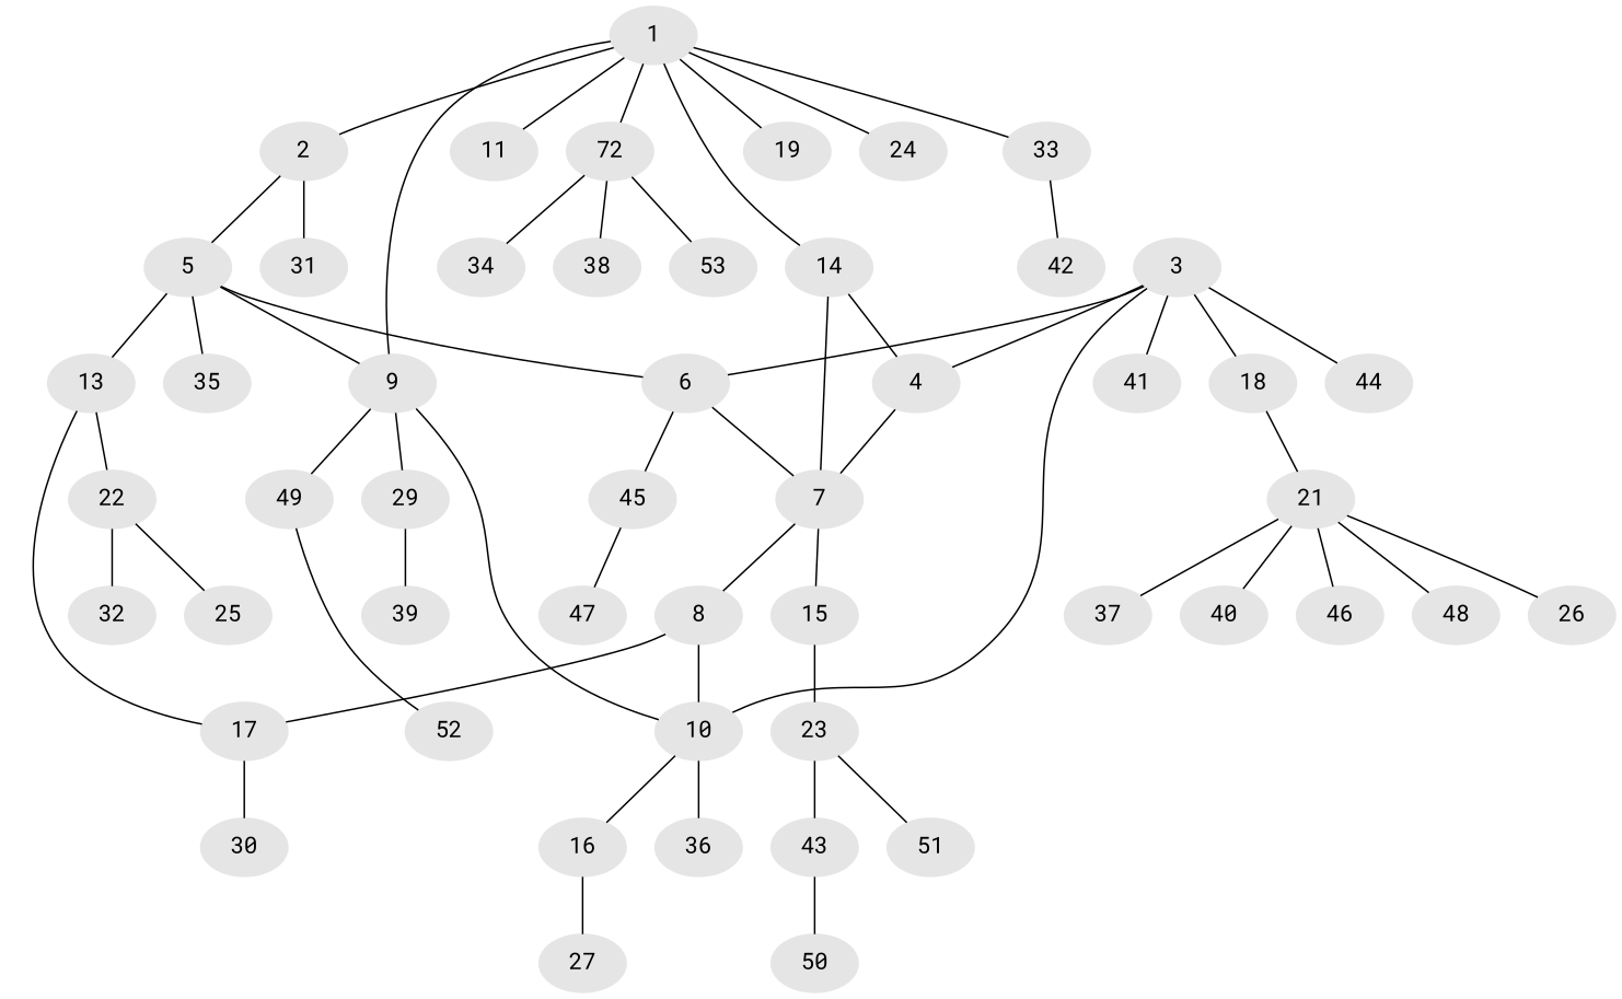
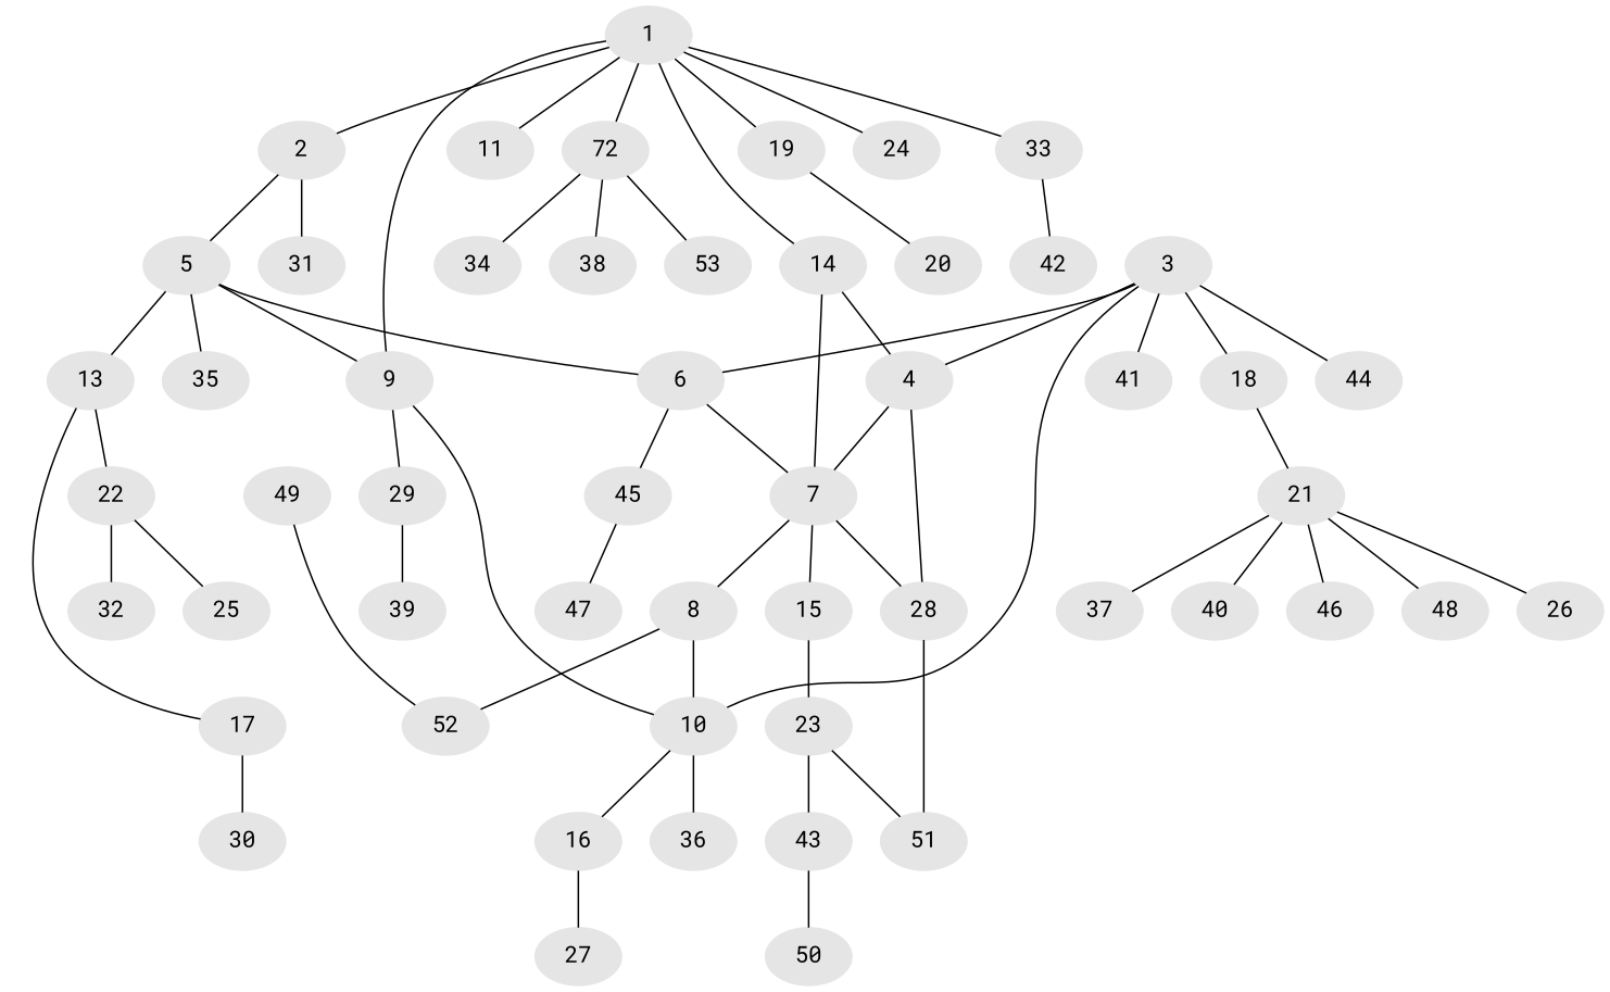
  graph {
    fontname="Roboto Mono"
    node [color=gray90 fontname="Roboto Mono" style=filled]
    edge [fontname="Roboto Mono"]
    1
    2
    9
    11
    n5 [label=72]
    14
    19
    24
    33
    5
    31
    4
    7
+   28
    8
    15
    10
    29
    49
    34
    38
    53
+   20
    42
    6
    13
    35
    3
    18
    41
    44
    45
    16
    36
    21
    51
    17
    22
    47
    23
    30
    39
    52
    27
    25
    32
    43
    26
    37
    40
    46
    48
    50
    1 -- 2
    1 -- 9
    1 -- 11
    1 -- n5
    1 -- 14
    1 -- 19
    1 -- 24
    1 -- 33
    2 -- 5
    2 -- 31
    9 -- 10
    9 -- 29
-   9 -- 49
    n5 -- 34
    n5 -- 38
    n5 -- 53
    14 -- 4
    14 -- 7
+   19 -- 20
    33 -- 42
    5 -- 9
    5 -- 6
    5 -- 13
    5 -- 35
    4 -- 7
+   4 -- 28
+   7 -- 28
    7 -- 8
    7 -- 15
+   28 -- 51
    8 -- 10
-   8 -- 17
+   8 -- 52
    15 -- 23
    10 -- 16
    10 -- 36
    29 -- 39
    49 -- 52
    6 -- 7
    6 -- 45
    13 -- 17
    13 -- 22
    3 -- 4
    3 -- 10
    3 -- 6
    3 -- 18
    3 -- 41
    3 -- 44
    18 -- 21
    45 -- 47
    16 -- 27
    21 -- 26
    21 -- 37
    21 -- 40
    21 -- 46
    21 -- 48
    17 -- 30
    22 -- 25
    22 -- 32
    23 -- 51
    23 -- 43
    43 -- 50
  }
